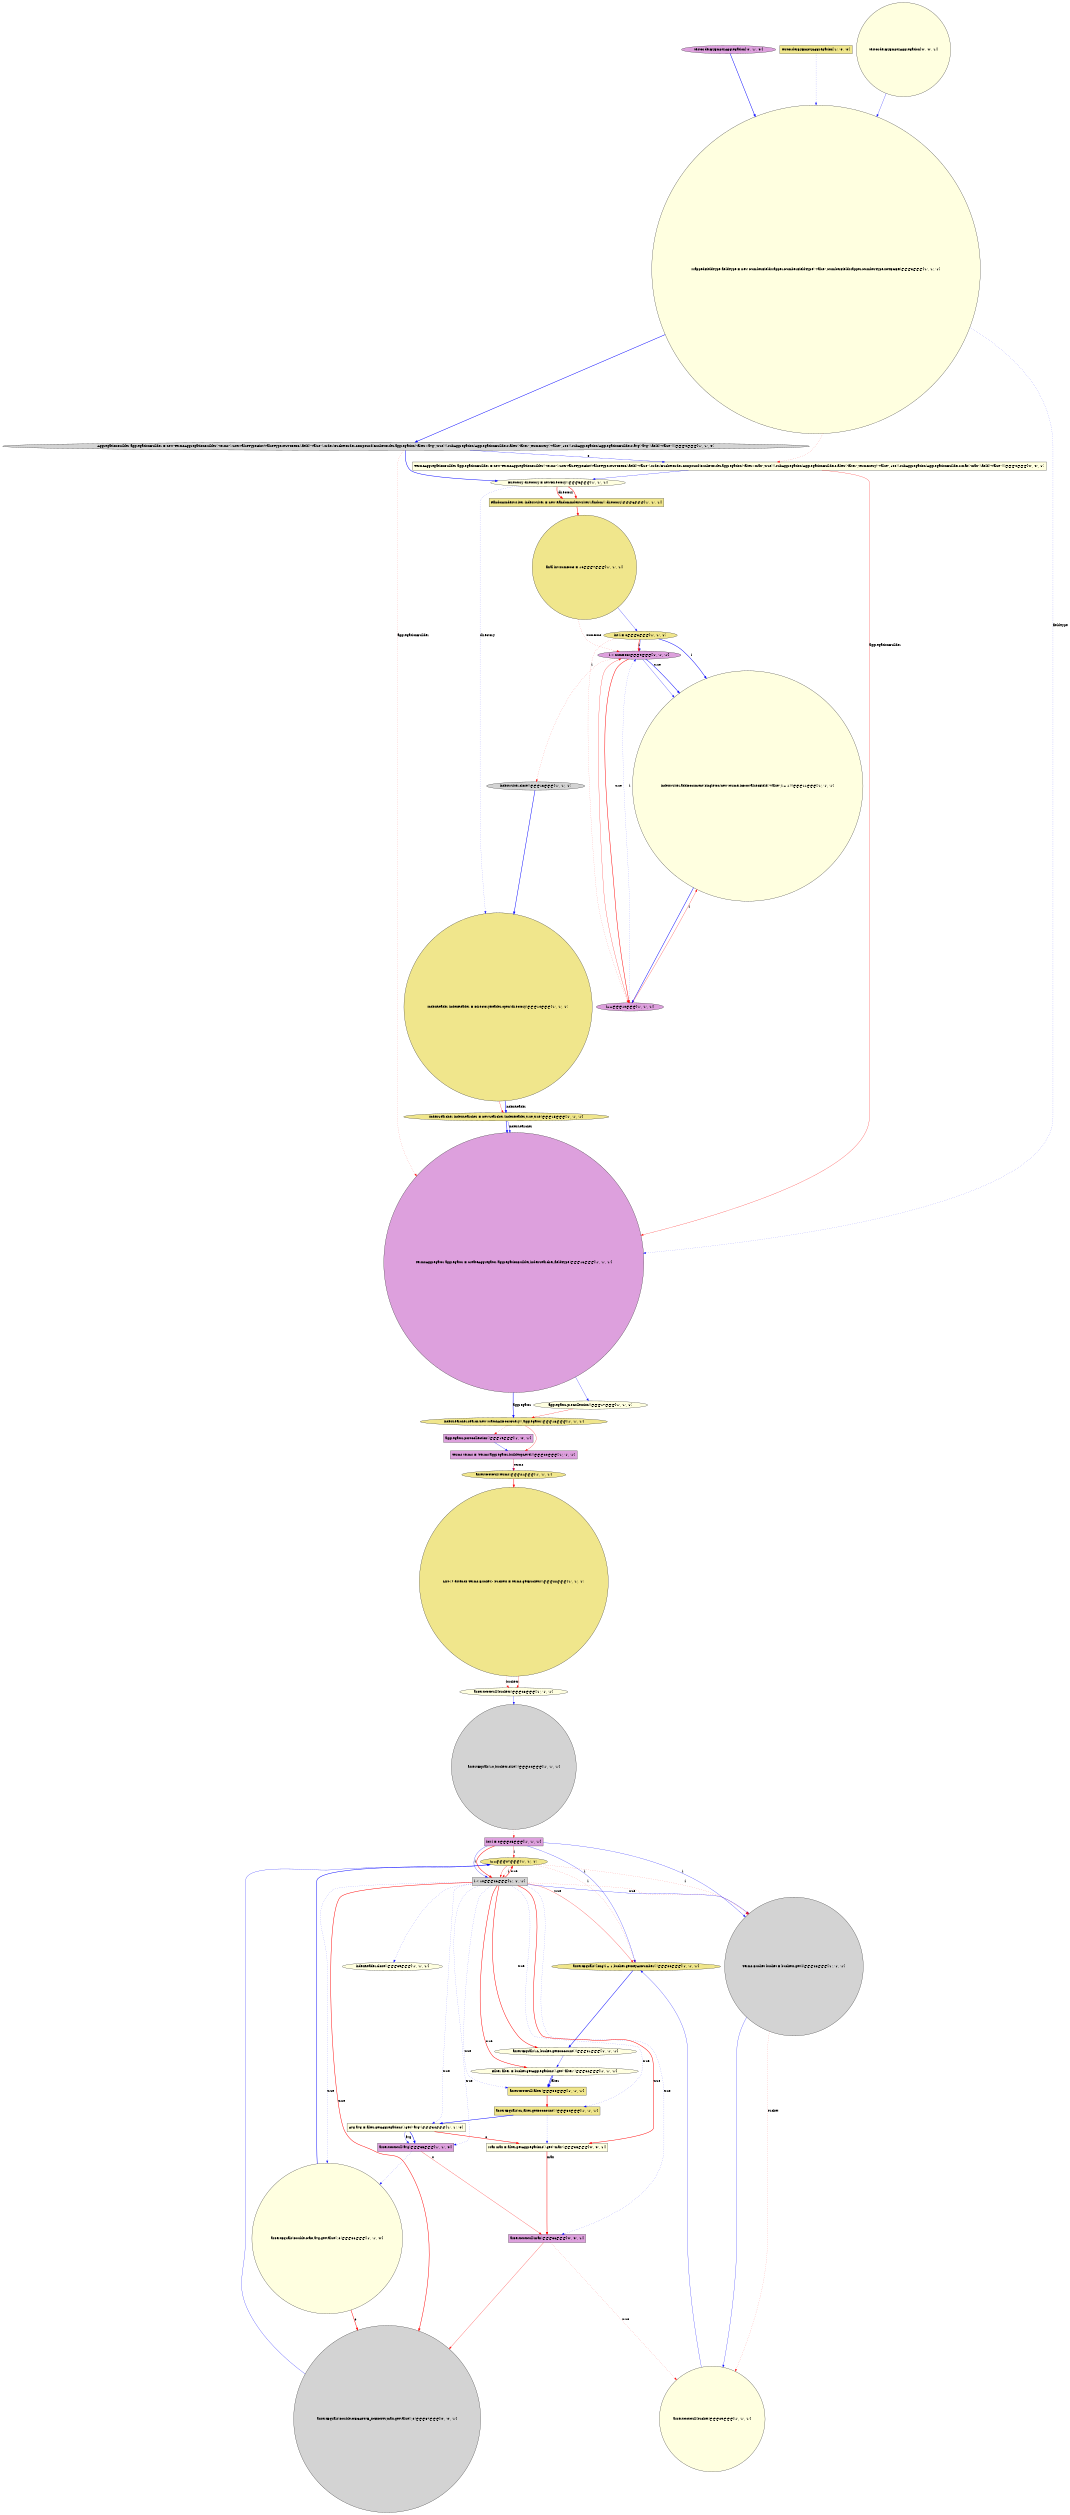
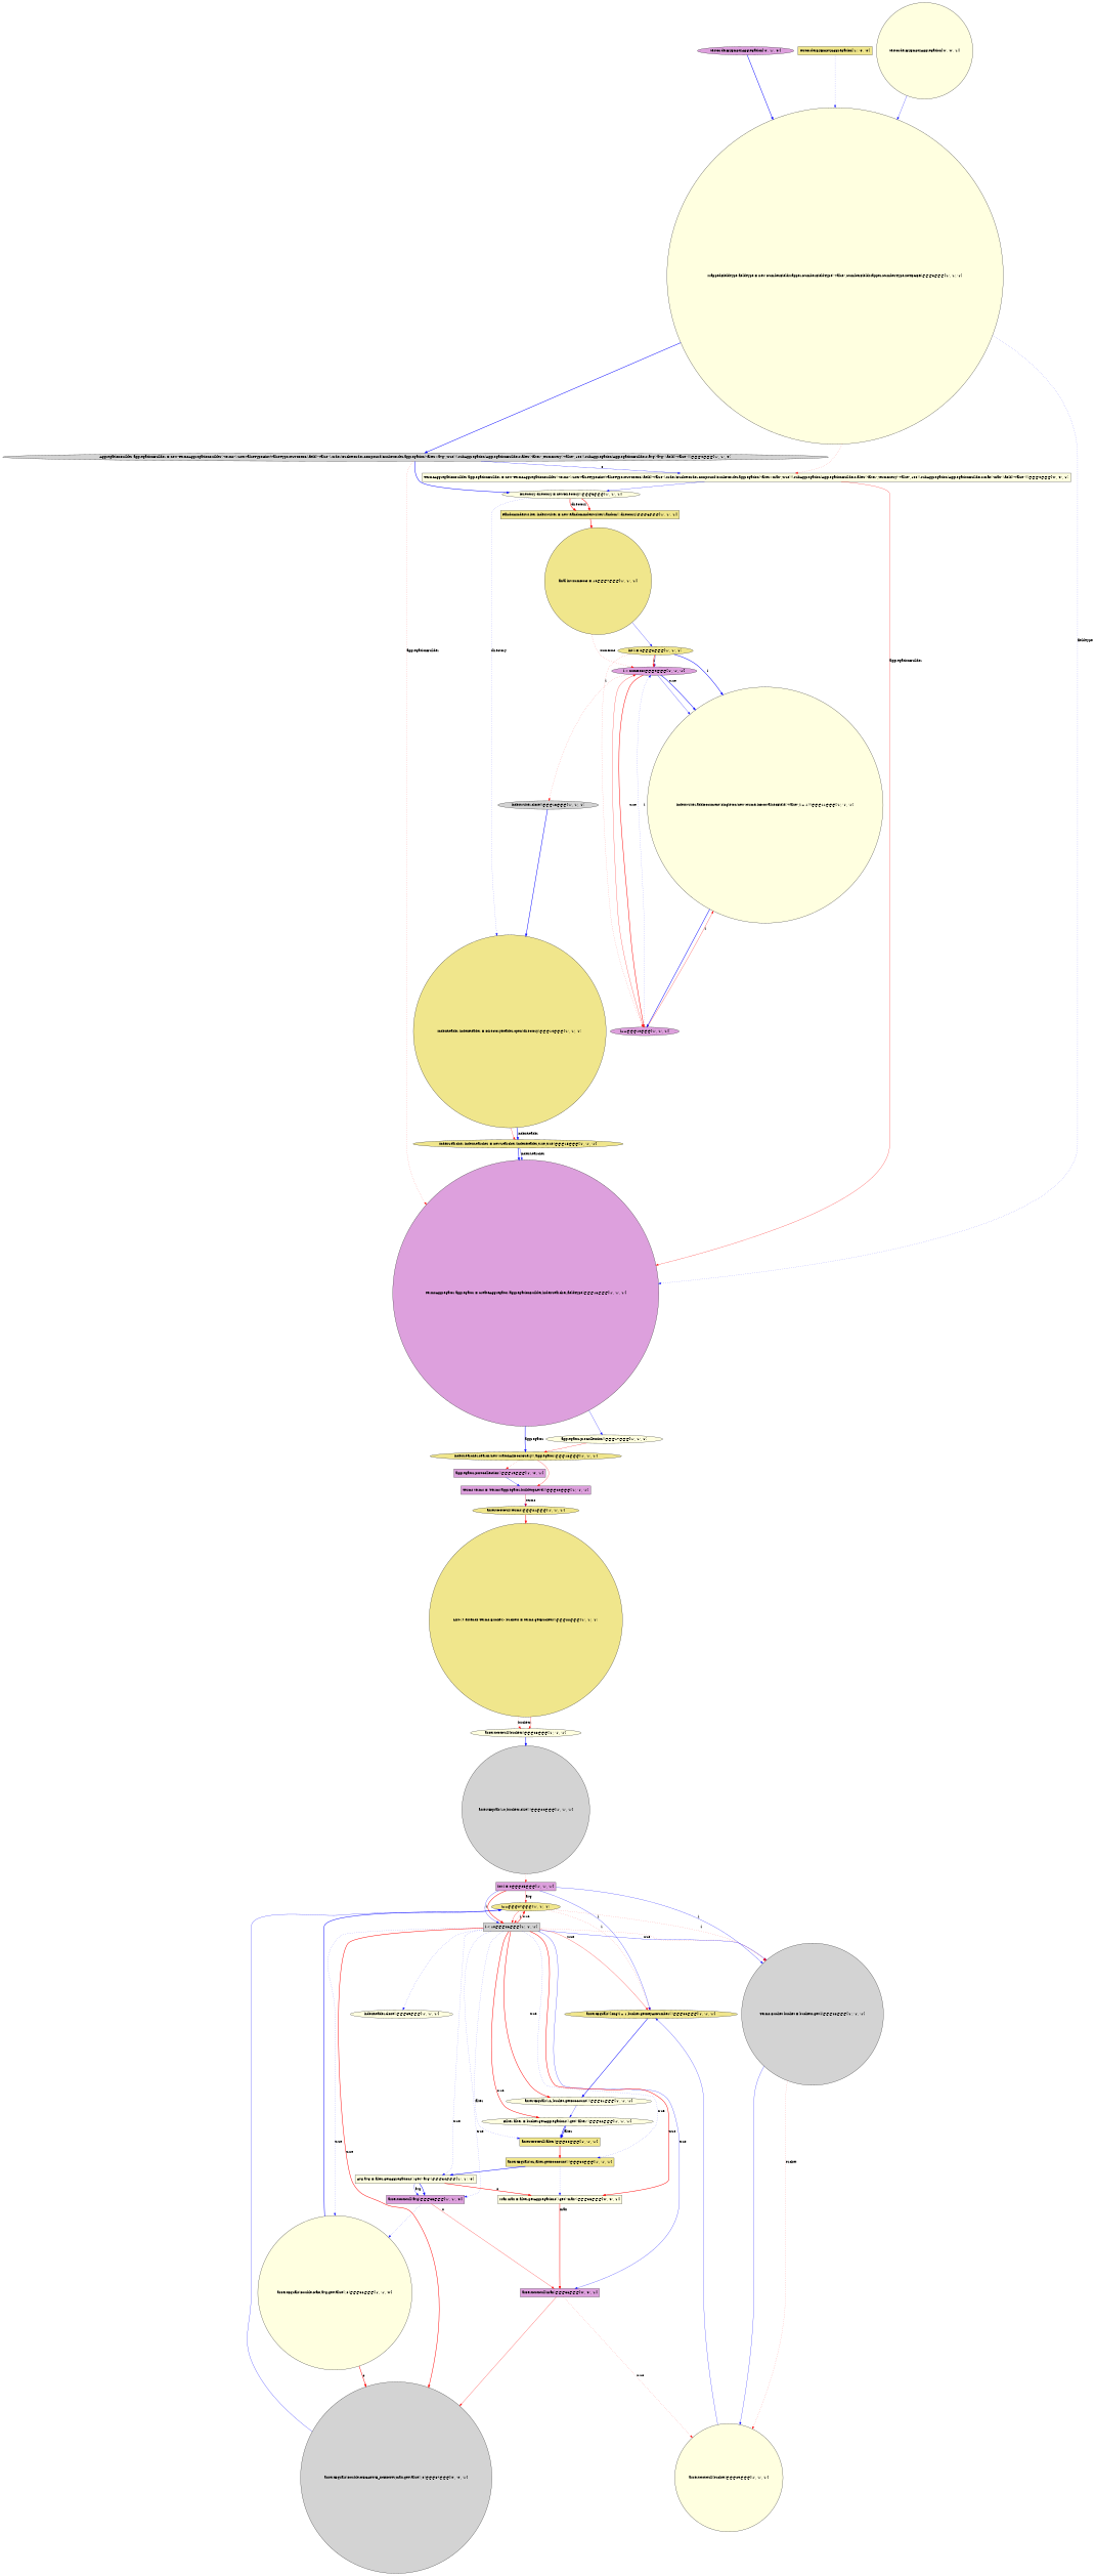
  digraph {
    node [fillcolor=lightyellow shape=ellipse style=filled]
    edge [color=blue style=solid]
    n1 [fillcolor=plum label="aggregator.postCollection()@@@19@@@['1', '0', '1']" shape=box]
    n2 [fillcolor=plum label="Terms terms = (Terms)aggregator.buildTopLevel()@@@20@@@['1', '1', '1']" shape=box]
    n3 [fillcolor=khaki label="assertNotNull(terms)@@@21@@@['1', '1', '1']"]
    n4 [fillcolor=khaki label="List<? extends Terms.Bucket> buckets = terms.getBuckets()@@@22@@@['1', '1', '1']" shape=circle]
    n5 [label="assertNotNull(buckets)@@@23@@@['1', '1', '1']"]
    n6 [fillcolor=plum label="assertNotNull(avg)@@@35@@@['1', '1', '0']" shape=box]
    n7 [fillcolor=plum label="assertNotNull(max)@@@36@@@['0', '0', '1']" shape=box]
    n8 [label="assertEquals(Double.NaN,avg.getValue(),0)@@@36@@@['1', '1', '0']" shape=circle]
    n9 [fillcolor=lightgrey label="assertEquals(Double.NEGATIVE_INFINITY,max.getValue(),0)@@@37@@@['0', '0', '1']" shape=circle]
    n10 [label="assertNotNull(bucket)@@@29@@@['1', '1', '1']" shape=circle]
    n11 [fillcolor=khaki label="i++@@@27@@@['1', '1', '1']"]
    n12 [fillcolor=khaki label="assertEquals((long)i + 1,bucket.getKeyAsNumber())@@@30@@@['1', '1', '1']"]
    n13 [fillcolor=lightgrey label="Terms.Bucket bucket = buckets.get(i)@@@28@@@['1', '1', '1']" shape=circle]
    n14 [fillcolor=lightgrey label="i < 10@@@26@@@['1', '1', '1']" shape=box]
    n15 [label="assertEquals(1L,bucket.getDocCount())@@@31@@@['1', '1', '1']"]
    n16 [label="Filter filter = bucket.getAggregations().get(\"filter\")@@@32@@@['1', '1', '1']"]
    n17 [fillcolor=khaki label="assertNotNull(filter)@@@33@@@['1', '1', '1']" shape=box]
    n18 [fillcolor=khaki label="assertEquals(0L,filter.getDocCount())@@@34@@@['1', '1', '1']" shape=box]
    n19 [label="Max max = filter.getAggregations().get(\"max\")@@@35@@@['0', '0', '1']" shape=box]
    n20 [label="Avg avg = filter.getAggregations().get(\"avg\")@@@34@@@['1', '1', '0']" shape=box]
    n21 [label="indexReader.close()@@@39@@@['1', '1', '1']"]
    n22 [fillcolor=khaki label="RandomIndexWriter indexWriter = new RandomIndexWriter(random(),directory)@@@6@@@['1', '1', '1']" shape=box]
    n23 [fillcolor=khaki label="final int numDocs = 10@@@7@@@['1', '1', '1']" shape=circle]
    n24 [fillcolor=plum label="i < numDocs@@@9@@@['1', '1', '1']"]
    n25 [fillcolor=khaki label="int i = 0@@@8@@@['1', '1', '1']"]
    n26 [fillcolor=lightgrey label="assertEquals(10,buckets.size())@@@24@@@['1', '1', '1']" shape=circle]
    n27 [fillcolor=plum label="TermsAggregator aggregator = createAggregator(aggregationBuilder,indexSearcher,fieldType)@@@16@@@['1', '1', '1']" shape=circle]
    n28 [fillcolor=khaki label="indexSearcher.search(new MatchAllDocsQuery(),aggregator)@@@18@@@['1', '1', '1']"]
    n29 [label="aggregator.preCollection()@@@17@@@['1', '1', '1']"]
    n30 [label="Directory directory = newDirectory()@@@5@@@['1', '1', '1']"]
    n31 [fillcolor=khaki label="IndexReader indexReader = DirectoryReader.open(directory)@@@14@@@['1', '1', '1']" shape=circle]
    n32 [fillcolor=khaki label="IndexSearcher indexSearcher = newSearcher(indexReader,true,true)@@@15@@@['1', '1', '1']"]
    n33 [label="MappedFieldType fieldType = new NumberFieldMapper.NumberFieldType(\"value\",NumberFieldMapper.NumberType.INTEGER)@@@3@@@['1', '1', '1']" shape=circle]
    n34 [label="TermsAggregationBuilder aggregationBuilder = new TermsAggregationBuilder(\"terms\").userValueTypeHint(ValueType.NUMERIC).field(\"value\").order(BucketOrder.compound(BucketOrder.aggregation(\"filter>max\",true))).subAggregation(AggregationBuilders.filter(\"filter\",termQuery(\"value\",100)).subAggregation(AggregationBuilders.max(\"max\").field(\"value\")))@@@4@@@['0', '0', '1']" shape=box]
    n35 [fillcolor=lightgrey label="AggregationBuilder aggregationBuilder = new TermsAggregationBuilder(\"terms\").userValueTypeHint(ValueType.NUMERIC).field(\"value\").order(BucketOrder.compound(BucketOrder.aggregation(\"filter>avg\",true))).subAggregation(AggregationBuilders.filter(\"filter\",termQuery(\"value\",100)).subAggregation(AggregationBuilders.avg(\"avg\").field(\"value\")))@@@4@@@['1', '1', '0']"]
    n36 [label="indexWriter.addDocument(singleton(new NumericDocValuesField(\"value\",i + 1)))@@@11@@@['1', '1', '1']" shape=circle]
    n37 [fillcolor=lightgrey label="indexWriter.close()@@@13@@@['1', '1', '1']"]
    n38 [fillcolor=plum label="i++@@@10@@@['1', '1', '1']"]
    n39 [fillcolor=plum label="int i = 0@@@25@@@['1', '1', '1']" shape=box]
    n40 [fillcolor=plum label="testOrderByEmptyAggregation['0', '1', '0']"]
    n41 [fillcolor=khaki label="testOrderByEmptyAggregation['1', '0', '0']" shape=box]
    n42 [label="testOrderByEmptyAggregation['0', '0', '1']" shape=circle]
    n1 -> n2
    n2 -> n3 [style=dotted]
    n2 -> n3 [color=red label=terms]
    n3 -> n4 [color=red style=bold]
    n4 -> n5 [color=red label=buckets style=dotted]
    n4 -> n5 [color=red]
-   n5 -> n26
+   n5 -> n26 [style=bold]
    n6 -> n7 [color=red label=0]
    n6 -> n8 [style=dotted]
    n7 -> n9 [color=red]
    n7 -> n10 [color=red label=true style=dotted]
    n8 -> n9 [color=red label=0 style=bold]
    n8 -> n11 [style=bold]
    n9 -> n11
    n10 -> n12
    n11 -> n12 [color=red label=i style=dotted]
    n11 -> n13 [color=red label=i style=dotted]
    n11 -> n14 [color=red]
    n11 -> n14 [color=red label=i style=dotted]
    n12 -> n15 [style=bold]
    n13 -> n10 [color=red label=bucket style=dotted]
    n13 -> n10
    n14 -> n6 [label=true style=dotted]
-   n14 -> n7 [label=true style=dotted]
+   n14 -> n7 [label=true]
    n14 -> n8 [label=true style=dotted]
    n14 -> n9 [color=red label=true style=bold]
    n14 -> n11 [color=red label=true style=bold]
    n14 -> n12 [color=red label=true]
    n14 -> n13 [label=true]
    n14 -> n13 [color=red style=dotted]
    n14 -> n15 [color=red label=true style=bold]
    n14 -> n16 [color=red label=true style=bold]
-   n14 -> n17 [label=true style=dotted]
+   n14 -> n17 [label=filter style=dotted]
    n14 -> n18 [label=true style=dotted]
    n14 -> n19 [color=red label=true style=bold]
    n14 -> n20 [label=true style=dotted]
    n14 -> n21 [style=dotted]
    n15 -> n16
    n16 -> n17 [label=filter style=bold]
    n16 -> n17 [style=bold]
    n17 -> n18 [color=red style=bold]
    n18 -> n19 [style=dotted]
    n18 -> n20 [style=bold]
    n19 -> n7 [color=red label=max]
    n19 -> n7 [color=red]
    n20 -> n6 [style=bold]
    n20 -> n6 [label=avg]
    n20 -> n19 [color=red label=0 style=bold]
    n22 -> n23 [color=red style=bold]
    n23 -> n24 [color=red label=numDocs style=dotted]
    n23 -> n25
    n24 -> n36
    n24 -> n36 [label=true style=bold]
    n24 -> n37 [color=red style=dotted]
    n24 -> n38 [color=red label=true style=bold]
    n25 -> n24
    n25 -> n24 [color=red label=i style=bold]
    n25 -> n36 [label=i style=bold]
    n25 -> n38 [color=red label=i style=dotted]
    n26 -> n39 [color=red style=dotted]
    n27 -> n28 [label=aggregator style=bold]
    n27 -> n29
    n28 -> n1 [color=red style=dotted]
    n28 -> n2 [color=red]
    n29 -> n28 [color=red]
    n30 -> n22 [color=red label=directory style=bold]
    n30 -> n22 [color=red style=bold]
    n30 -> n31 [label=directory style=dotted]
    n31 -> n32 [color=red]
    n31 -> n32 [label=indexReader style=bold]
    n32 -> n27 [style=bold]
    n32 -> n27 [label=indexSearcher]
    n33 -> n27 [label=fieldType style=dotted]
    n33 -> n34 [color=red style=dotted]
    n33 -> n35 [style=bold]
    n34 -> n27 [color=red label=aggregationBuilder]
    n34 -> n30
    n35 -> n27 [color=red label=aggregationBuilder style=dotted]
    n35 -> n30 [style=bold]
    n35 -> n34 [label=0]
    n36 -> n38 [style=bold]
    n37 -> n31 [style=bold]
    n38 -> n24 [color=red]
    n38 -> n24 [label=i style=dotted]
    n38 -> n36 [color=red label=i]
-   n39 -> n11 [color=red label=i]
+   n39 -> n11 [color=red label=avg]
    n39 -> n12 [label=i]
    n39 -> n13 [label=i]
    n39 -> n14 [color=red style=bold]
    n39 -> n14 [label=i]
    n40 -> n33 [style=bold]
    n41 -> n33 [style=dotted]
    n42 -> n33
  }
